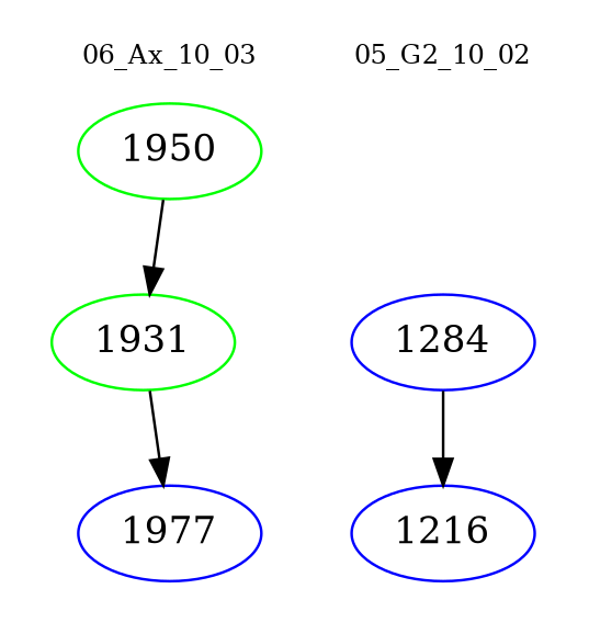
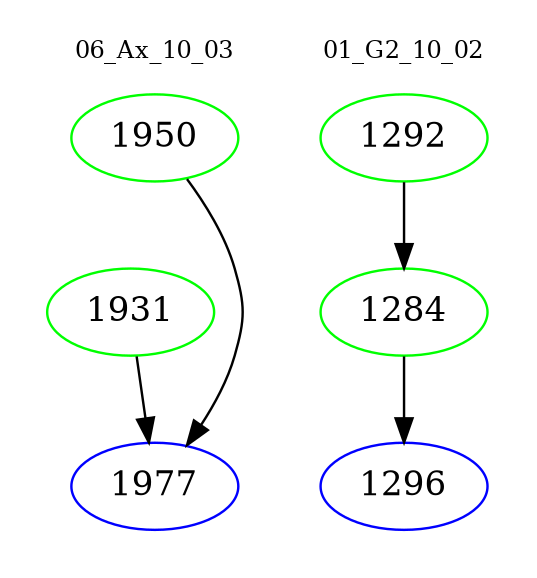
  digraph {
    node [color=green]
    edge [color=black]
    n1 [label=1950]
    n2 [label=1931]
    n3 [color=blue label=1977]
-   n5 [color=blue label=1284]
-   n6 [color=blue label=1216]
+   n4 [label=1292]
+   n5 [label=1284]
+   n6 [color=blue label=1296]
    subgraph cluster_1 {
      color=white
      fontsize=10
      label="06_Ax_10_03"
      n1
      n2
      n3
    }
    subgraph cluster_2 {
      color=white
      fontsize=10
-     label="05_G2_10_02"
+     label="01_G2_10_02"
+     n4
      n5
      n6
    }
-   n1 -> n2
+   n1 -> n3
    n2 -> n3
+   n4 -> n5
    n5 -> n6
  }
